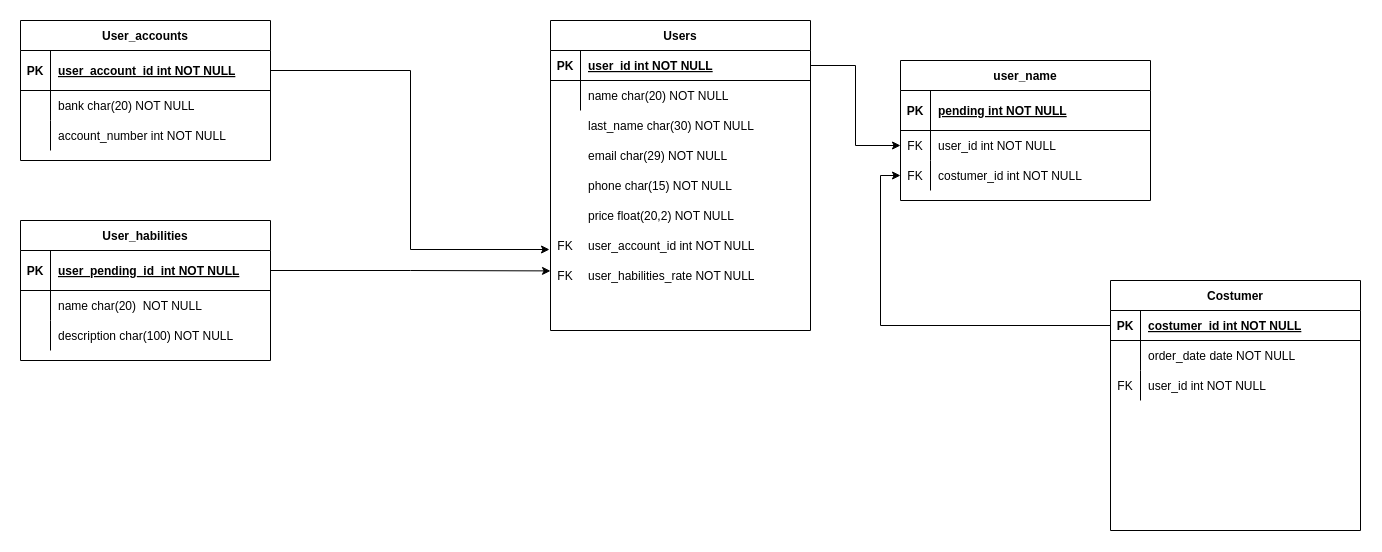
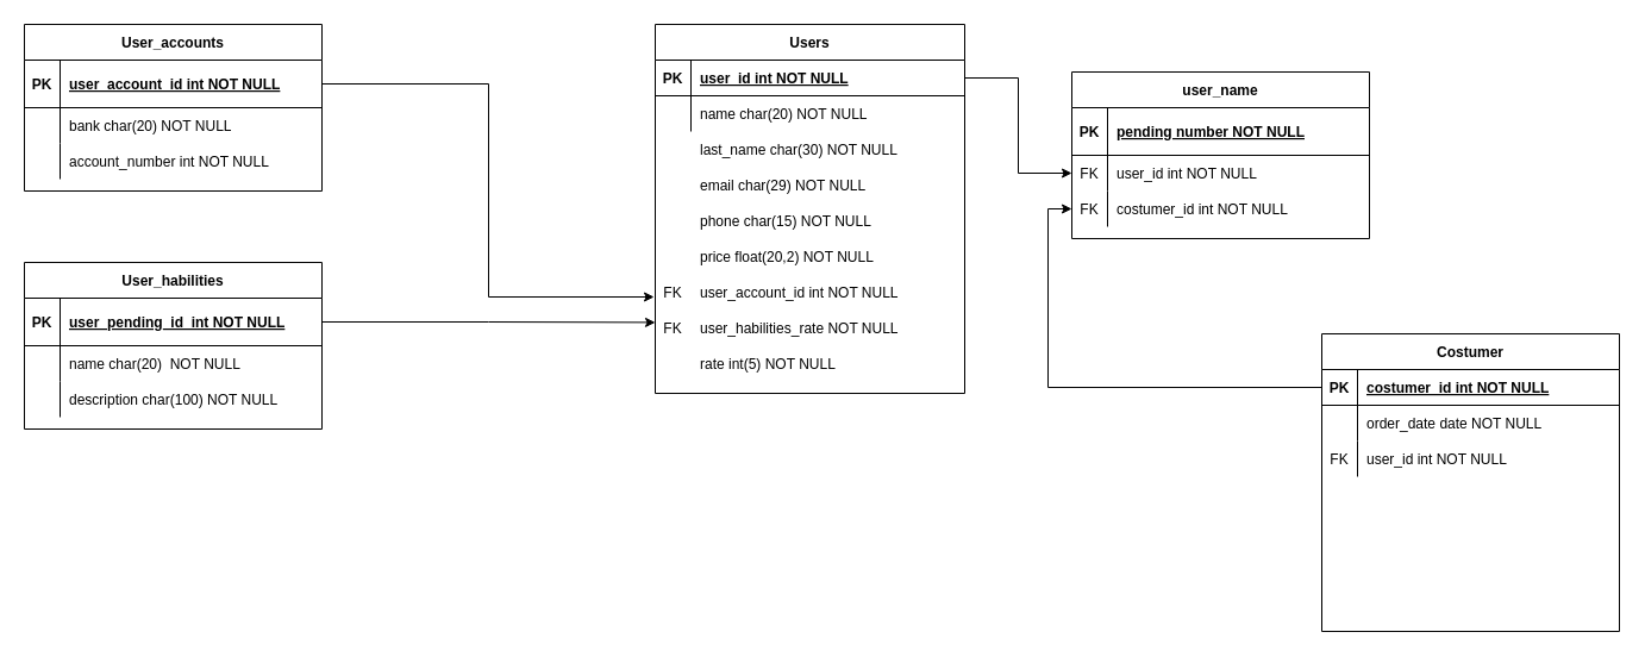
  <mxCell id="0" />
  <mxCell id="1" parent="0" />
  <mxCell id="2" value="Costumer" style="shape=table;startSize=30;container=1;collapsible=1;childLayout=tableLayout;fixedRows=1;rowLines=0;fontStyle=1;align=center;resizeLast=1;" parent="1" vertex="1"><mxGeometry x="1110" y="280" width="250" height="250" as="geometry" /></mxCell>
  <mxCell id="3" value="" style="shape=partialRectangle;collapsible=0;dropTarget=0;pointerEvents=0;fillColor=none;points=[[0,0.5],[1,0.5]];portConstraint=eastwest;top=0;left=0;right=0;bottom=1;" parent="2" vertex="1"><mxGeometry y="30" width="250" height="30" as="geometry" /></mxCell>
  <mxCell id="4" value="PK" style="shape=partialRectangle;overflow=hidden;connectable=0;fillColor=none;top=0;left=0;bottom=0;right=0;fontStyle=1;" parent="3" vertex="1"><mxGeometry width="30" height="30" as="geometry" /></mxCell>
  <mxCell id="5" value="costumer_id int NOT NULL " style="shape=partialRectangle;overflow=hidden;connectable=0;fillColor=none;top=0;left=0;bottom=0;right=0;align=left;spacingLeft=6;fontStyle=5;" parent="3" vertex="1"><mxGeometry x="30" width="220" height="30" as="geometry" /></mxCell>
  <mxCell id="6" value="" style="shape=partialRectangle;collapsible=0;dropTarget=0;pointerEvents=0;fillColor=none;points=[[0,0.5],[1,0.5]];portConstraint=eastwest;top=0;left=0;right=0;bottom=0;" parent="2" vertex="1"><mxGeometry y="60" width="250" height="30" as="geometry" /></mxCell>
  <mxCell id="7" value="" style="shape=partialRectangle;overflow=hidden;connectable=0;fillColor=none;top=0;left=0;bottom=0;right=0;" parent="6" vertex="1"><mxGeometry width="30" height="30" as="geometry" /></mxCell>
  <mxCell id="8" value="order_date date NOT NULL" style="shape=partialRectangle;overflow=hidden;connectable=0;fillColor=none;top=0;left=0;bottom=0;right=0;align=left;spacingLeft=6;" parent="6" vertex="1"><mxGeometry x="30" width="220" height="30" as="geometry" /></mxCell>
  <mxCell id="9" value="" style="shape=partialRectangle;collapsible=0;dropTarget=0;pointerEvents=0;fillColor=none;points=[[0,0.5],[1,0.5]];portConstraint=eastwest;top=0;left=0;right=0;bottom=0;" parent="2" vertex="1"><mxGeometry y="90" width="250" height="30" as="geometry" /></mxCell>
  <mxCell id="10" value="FK" style="shape=partialRectangle;overflow=hidden;connectable=0;fillColor=none;top=0;left=0;bottom=0;right=0;" parent="9" vertex="1"><mxGeometry width="30" height="30" as="geometry" /></mxCell>
  <mxCell id="11" value="user_id int NOT NULL" style="shape=partialRectangle;overflow=hidden;connectable=0;fillColor=none;top=0;left=0;bottom=0;right=0;align=left;spacingLeft=6;" parent="9" vertex="1"><mxGeometry x="30" width="220" height="30" as="geometry" /></mxCell>
  <mxCell id="12" value="Users" style="shape=table;startSize=30;container=1;collapsible=1;childLayout=tableLayout;fixedRows=1;rowLines=0;fontStyle=1;align=center;resizeLast=1;" parent="1" vertex="1"><mxGeometry x="550" y="20" width="260" height="310" as="geometry" /></mxCell>
  <mxCell id="13" value="" style="shape=partialRectangle;collapsible=0;dropTarget=0;pointerEvents=0;fillColor=none;points=[[0,0.5],[1,0.5]];portConstraint=eastwest;top=0;left=0;right=0;bottom=1;" parent="12" vertex="1"><mxGeometry y="30" width="260" height="30" as="geometry" /></mxCell>
  <mxCell id="14" value="PK" style="shape=partialRectangle;overflow=hidden;connectable=0;fillColor=none;top=0;left=0;bottom=0;right=0;fontStyle=1;" parent="13" vertex="1"><mxGeometry width="30" height="30" as="geometry" /></mxCell>
  <mxCell id="15" value="user_id int NOT NULL " style="shape=partialRectangle;overflow=hidden;connectable=0;fillColor=none;top=0;left=0;bottom=0;right=0;align=left;spacingLeft=6;fontStyle=5;" parent="13" vertex="1"><mxGeometry x="30" width="230" height="30" as="geometry" /></mxCell>
  <mxCell id="16" value="" style="shape=partialRectangle;collapsible=0;dropTarget=0;pointerEvents=0;fillColor=none;points=[[0,0.5],[1,0.5]];portConstraint=eastwest;top=0;left=0;right=0;bottom=0;" parent="12" vertex="1"><mxGeometry y="60" width="260" height="30" as="geometry" /></mxCell>
  <mxCell id="17" value="" style="shape=partialRectangle;overflow=hidden;connectable=0;fillColor=none;top=0;left=0;bottom=0;right=0;" parent="16" vertex="1"><mxGeometry width="30" height="30" as="geometry" /></mxCell>
  <mxCell id="18" value="name char(20) NOT NULL" style="shape=partialRectangle;overflow=hidden;connectable=0;fillColor=none;top=0;left=0;bottom=0;right=0;align=left;spacingLeft=6;" parent="16" vertex="1"><mxGeometry x="30" width="230" height="30" as="geometry" /></mxCell>
  <mxCell id="19" value="last_name char(30) NOT NULL" style="shape=partialRectangle;overflow=hidden;connectable=0;fillColor=none;top=0;left=0;bottom=0;right=0;align=left;spacingLeft=6;" vertex="1" parent="1"><mxGeometry x="580" y="110" width="220" height="30" as="geometry" /></mxCell>
  <mxCell id="20" value="price float(20,2) NOT NULL" style="shape=partialRectangle;overflow=hidden;connectable=0;fillColor=none;top=0;left=0;bottom=0;right=0;align=left;spacingLeft=6;" vertex="1" parent="1"><mxGeometry x="580" y="200" width="220" height="30" as="geometry" /></mxCell>
  <mxCell id="21" value="email char(29) NOT NULL" style="shape=partialRectangle;overflow=hidden;connectable=0;fillColor=none;top=0;left=0;bottom=0;right=0;align=left;spacingLeft=6;" vertex="1" parent="1"><mxGeometry x="580" y="140" width="220" height="30" as="geometry" /></mxCell>
  <mxCell id="22" value="phone char(15) NOT NULL" style="shape=partialRectangle;overflow=hidden;connectable=0;fillColor=none;top=0;left=0;bottom=0;right=0;align=left;spacingLeft=6;" vertex="1" parent="1"><mxGeometry x="580" y="170" width="220" height="30" as="geometry" /></mxCell>
  <mxCell id="23" value="user_account_id int NOT NULL" style="shape=partialRectangle;overflow=hidden;connectable=0;fillColor=none;top=0;left=0;bottom=0;right=0;align=left;spacingLeft=6;" vertex="1" parent="1"><mxGeometry x="580" y="230" width="220" height="30" as="geometry" /></mxCell>
  <mxCell id="24" value="user_habilities_rate NOT NULL" style="shape=partialRectangle;overflow=hidden;connectable=0;fillColor=none;top=0;left=0;bottom=0;right=0;align=left;spacingLeft=6;" vertex="1" parent="1"><mxGeometry x="580" y="260" width="220" height="30" as="geometry" /></mxCell>
+ <mxCell id="25" value="rate int(5) NOT NULL" style="shape=partialRectangle;overflow=hidden;connectable=0;fillColor=none;top=0;left=0;bottom=0;right=0;align=left;spacingLeft=6;" vertex="1" parent="1"><mxGeometry x="580" y="290" width="220" height="30" as="geometry" /></mxCell>
  <mxCell id="26" value="user_name" style="shape=table;startSize=30;container=1;collapsible=1;childLayout=tableLayout;fixedRows=1;rowLines=0;fontStyle=1;align=center;resizeLast=1;" vertex="1" parent="1"><mxGeometry x="900" y="60" width="250" height="140" as="geometry" /></mxCell>
  <mxCell id="27" value="" style="shape=partialRectangle;collapsible=0;dropTarget=0;pointerEvents=0;fillColor=none;points=[[0,0.5],[1,0.5]];portConstraint=eastwest;top=0;left=0;right=0;bottom=1;" vertex="1" parent="26"><mxGeometry y="30" width="250" height="40" as="geometry" /></mxCell>
  <mxCell id="28" value="PK" style="shape=partialRectangle;overflow=hidden;connectable=0;fillColor=none;top=0;left=0;bottom=0;right=0;fontStyle=1;" vertex="1" parent="27"><mxGeometry width="30" height="40" as="geometry" /></mxCell>
- <mxCell id="29" value="pending int NOT NULL " style="shape=partialRectangle;overflow=hidden;connectable=0;fillColor=none;top=0;left=0;bottom=0;right=0;align=left;spacingLeft=6;fontStyle=5;" vertex="1" parent="27"><mxGeometry x="30" width="220" height="40" as="geometry" /></mxCell>
+ <mxCell id="29" value="pending number NOT NULL " style="shape=partialRectangle;overflow=hidden;connectable=0;fillColor=none;top=0;left=0;bottom=0;right=0;align=left;spacingLeft=6;fontStyle=5;" vertex="1" parent="27"><mxGeometry x="30" width="220" height="40" as="geometry" /></mxCell>
  <mxCell id="30" value="" style="shape=partialRectangle;collapsible=0;dropTarget=0;pointerEvents=0;fillColor=none;points=[[0,0.5],[1,0.5]];portConstraint=eastwest;top=0;left=0;right=0;bottom=0;" vertex="1" parent="26"><mxGeometry y="70" width="250" height="30" as="geometry" /></mxCell>
  <mxCell id="31" value="FK" style="shape=partialRectangle;overflow=hidden;connectable=0;fillColor=none;top=0;left=0;bottom=0;right=0;" vertex="1" parent="30"><mxGeometry width="30" height="30" as="geometry" /></mxCell>
  <mxCell id="32" value="user_id int NOT NULL" style="shape=partialRectangle;overflow=hidden;connectable=0;fillColor=none;top=0;left=0;bottom=0;right=0;align=left;spacingLeft=6;" vertex="1" parent="30"><mxGeometry x="30" width="220" height="30" as="geometry" /></mxCell>
  <mxCell id="33" value="" style="shape=partialRectangle;collapsible=0;dropTarget=0;pointerEvents=0;fillColor=none;points=[[0,0.5],[1,0.5]];portConstraint=eastwest;top=0;left=0;right=0;bottom=0;" vertex="1" parent="26"><mxGeometry y="100" width="250" height="30" as="geometry" /></mxCell>
  <mxCell id="34" value="FK" style="shape=partialRectangle;overflow=hidden;connectable=0;fillColor=none;top=0;left=0;bottom=0;right=0;" vertex="1" parent="33"><mxGeometry width="30" height="30" as="geometry" /></mxCell>
  <mxCell id="35" value="costumer_id int NOT NULL" style="shape=partialRectangle;overflow=hidden;connectable=0;fillColor=none;top=0;left=0;bottom=0;right=0;align=left;spacingLeft=6;" vertex="1" parent="33"><mxGeometry x="30" width="220" height="30" as="geometry" /></mxCell>
  <mxCell id="36" style="edgeStyle=orthogonalEdgeStyle;rounded=0;orthogonalLoop=1;jettySize=auto;html=1;exitX=1;exitY=0.5;exitDx=0;exitDy=0;entryX=0;entryY=0.5;entryDx=0;entryDy=0;" edge="1" parent="1" source="13" target="30"><mxGeometry relative="1" as="geometry" /></mxCell>
  <mxCell id="37" style="edgeStyle=orthogonalEdgeStyle;rounded=0;orthogonalLoop=1;jettySize=auto;html=1;exitX=0;exitY=0.5;exitDx=0;exitDy=0;entryX=0;entryY=0.5;entryDx=0;entryDy=0;" edge="1" parent="1" source="3" target="33"><mxGeometry relative="1" as="geometry" /></mxCell>
  <mxCell id="38" value="User_accounts" style="shape=table;startSize=30;container=1;collapsible=1;childLayout=tableLayout;fixedRows=1;rowLines=0;fontStyle=1;align=center;resizeLast=1;" vertex="1" parent="1"><mxGeometry x="20" y="20" width="250" height="140" as="geometry" /></mxCell>
  <mxCell id="39" value="" style="shape=partialRectangle;collapsible=0;dropTarget=0;pointerEvents=0;fillColor=none;points=[[0,0.5],[1,0.5]];portConstraint=eastwest;top=0;left=0;right=0;bottom=1;" vertex="1" parent="38"><mxGeometry y="30" width="250" height="40" as="geometry" /></mxCell>
  <mxCell id="40" value="PK" style="shape=partialRectangle;overflow=hidden;connectable=0;fillColor=none;top=0;left=0;bottom=0;right=0;fontStyle=1;" vertex="1" parent="39"><mxGeometry width="30" height="40" as="geometry" /></mxCell>
  <mxCell id="41" value="user_account_id int NOT NULL " style="shape=partialRectangle;overflow=hidden;connectable=0;fillColor=none;top=0;left=0;bottom=0;right=0;align=left;spacingLeft=6;fontStyle=5;" vertex="1" parent="39"><mxGeometry x="30" width="220" height="40" as="geometry" /></mxCell>
  <mxCell id="42" value="" style="shape=partialRectangle;collapsible=0;dropTarget=0;pointerEvents=0;fillColor=none;points=[[0,0.5],[1,0.5]];portConstraint=eastwest;top=0;left=0;right=0;bottom=0;" vertex="1" parent="38"><mxGeometry y="70" width="250" height="30" as="geometry" /></mxCell>
  <mxCell id="43" value="" style="shape=partialRectangle;overflow=hidden;connectable=0;fillColor=none;top=0;left=0;bottom=0;right=0;" vertex="1" parent="42"><mxGeometry width="30" height="30" as="geometry" /></mxCell>
  <mxCell id="44" value="bank char(20) NOT NULL" style="shape=partialRectangle;overflow=hidden;connectable=0;fillColor=none;top=0;left=0;bottom=0;right=0;align=left;spacingLeft=6;" vertex="1" parent="42"><mxGeometry x="30" width="220" height="30" as="geometry" /></mxCell>
  <mxCell id="45" value="" style="shape=partialRectangle;collapsible=0;dropTarget=0;pointerEvents=0;fillColor=none;points=[[0,0.5],[1,0.5]];portConstraint=eastwest;top=0;left=0;right=0;bottom=0;" vertex="1" parent="38"><mxGeometry y="100" width="250" height="30" as="geometry" /></mxCell>
  <mxCell id="46" value="" style="shape=partialRectangle;overflow=hidden;connectable=0;fillColor=none;top=0;left=0;bottom=0;right=0;" vertex="1" parent="45"><mxGeometry width="30" height="30" as="geometry" /></mxCell>
  <mxCell id="47" value="account_number int NOT NULL" style="shape=partialRectangle;overflow=hidden;connectable=0;fillColor=none;top=0;left=0;bottom=0;right=0;align=left;spacingLeft=6;" vertex="1" parent="45"><mxGeometry x="30" width="220" height="30" as="geometry" /></mxCell>
  <mxCell id="48" value="User_habilities" style="shape=table;startSize=30;container=1;collapsible=1;childLayout=tableLayout;fixedRows=1;rowLines=0;fontStyle=1;align=center;resizeLast=1;" vertex="1" parent="1"><mxGeometry x="20" y="220" width="250" height="140" as="geometry" /></mxCell>
  <mxCell id="49" value="" style="shape=partialRectangle;collapsible=0;dropTarget=0;pointerEvents=0;fillColor=none;points=[[0,0.5],[1,0.5]];portConstraint=eastwest;top=0;left=0;right=0;bottom=1;" vertex="1" parent="48"><mxGeometry y="30" width="250" height="40" as="geometry" /></mxCell>
  <mxCell id="50" value="PK" style="shape=partialRectangle;overflow=hidden;connectable=0;fillColor=none;top=0;left=0;bottom=0;right=0;fontStyle=1;" vertex="1" parent="49"><mxGeometry width="30" height="40" as="geometry" /></mxCell>
  <mxCell id="51" value="user_pending_id  int NOT NULL " style="shape=partialRectangle;overflow=hidden;connectable=0;fillColor=none;top=0;left=0;bottom=0;right=0;align=left;spacingLeft=6;fontStyle=5;" vertex="1" parent="49"><mxGeometry x="30" width="220" height="40" as="geometry" /></mxCell>
  <mxCell id="52" value="" style="shape=partialRectangle;collapsible=0;dropTarget=0;pointerEvents=0;fillColor=none;points=[[0,0.5],[1,0.5]];portConstraint=eastwest;top=0;left=0;right=0;bottom=0;" vertex="1" parent="48"><mxGeometry y="70" width="250" height="30" as="geometry" /></mxCell>
  <mxCell id="53" value="" style="shape=partialRectangle;overflow=hidden;connectable=0;fillColor=none;top=0;left=0;bottom=0;right=0;" vertex="1" parent="52"><mxGeometry width="30" height="30" as="geometry" /></mxCell>
  <mxCell id="54" value="name char(20)  NOT NULL" style="shape=partialRectangle;overflow=hidden;connectable=0;fillColor=none;top=0;left=0;bottom=0;right=0;align=left;spacingLeft=6;" vertex="1" parent="52"><mxGeometry x="30" width="220" height="30" as="geometry" /></mxCell>
  <mxCell id="55" value="" style="shape=partialRectangle;collapsible=0;dropTarget=0;pointerEvents=0;fillColor=none;points=[[0,0.5],[1,0.5]];portConstraint=eastwest;top=0;left=0;right=0;bottom=0;" vertex="1" parent="48"><mxGeometry y="100" width="250" height="30" as="geometry" /></mxCell>
  <mxCell id="56" value="" style="shape=partialRectangle;overflow=hidden;connectable=0;fillColor=none;top=0;left=0;bottom=0;right=0;" vertex="1" parent="55"><mxGeometry width="30" height="30" as="geometry" /></mxCell>
  <mxCell id="57" value="description char(100) NOT NULL" style="shape=partialRectangle;overflow=hidden;connectable=0;fillColor=none;top=0;left=0;bottom=0;right=0;align=left;spacingLeft=6;" vertex="1" parent="55"><mxGeometry x="30" width="220" height="30" as="geometry" /></mxCell>
  <mxCell id="58" style="edgeStyle=orthogonalEdgeStyle;rounded=0;orthogonalLoop=1;jettySize=auto;html=1;exitX=1;exitY=0.5;exitDx=0;exitDy=0;" edge="1" parent="1" source="39"><mxGeometry relative="1" as="geometry"><mxPoint x="549" y="249" as="targetPoint" /><Array as="points"><mxPoint x="410" y="70" /><mxPoint x="410" y="249" /></Array></mxGeometry></mxCell>
  <mxCell id="59" value="FK" style="shape=partialRectangle;overflow=hidden;connectable=0;fillColor=none;top=0;left=0;bottom=0;right=0;" vertex="1" parent="1"><mxGeometry x="550" y="260" width="30" height="30" as="geometry" /></mxCell>
  <mxCell id="60" style="edgeStyle=orthogonalEdgeStyle;rounded=0;orthogonalLoop=1;jettySize=auto;html=1;exitX=1;exitY=0.5;exitDx=0;exitDy=0;" edge="1" parent="1" source="49"><mxGeometry relative="1" as="geometry"><mxPoint x="550" y="270.412" as="targetPoint" /></mxGeometry></mxCell>
  <mxCell id="61" value="FK" style="shape=partialRectangle;overflow=hidden;connectable=0;fillColor=none;top=0;left=0;bottom=0;right=0;" vertex="1" parent="1"><mxGeometry x="550" y="230" width="30" height="30" as="geometry" /></mxCell>
